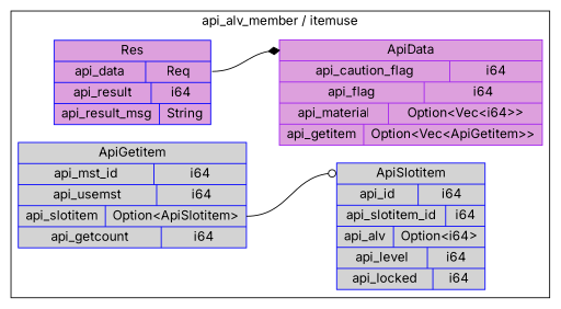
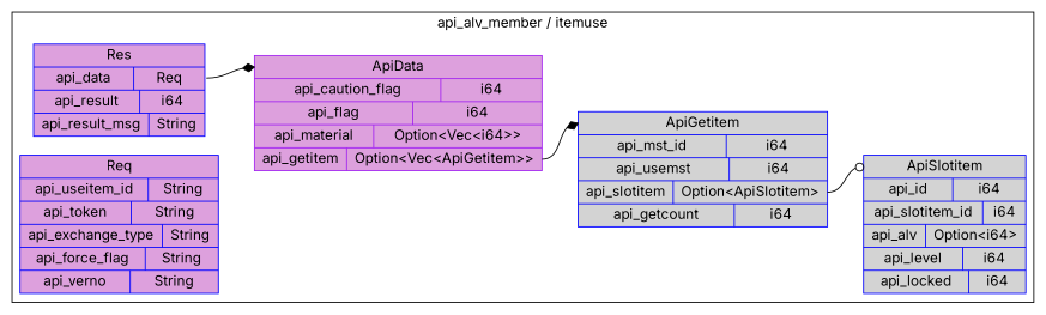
  digraph {
    fontname=Inter
    rankdir=LR
    node [color=blue fillcolor=plum fontname=Inter shape=record style="solid,filled"]
    edge [arrowhead=diamond fontname=Inter]
    n1 [label="<Res> Res  | { api_data | <api_data> Req } | { api_result | <api_result> i64 } | { api_result_msg | <api_result_msg> String }"]
    n2 [color=purple label="<ApiData> ApiData  | { api_caution_flag | <api_caution_flag> i64 } | { api_flag | <api_flag> i64 } | { api_material | <api_material> Option\<Vec\<i64\>\> } | { api_getitem | <api_getitem> Option\<Vec\<ApiGetitem\>\> }"]
    n3 [fillcolor=lightgrey label="<ApiGetitem> ApiGetitem  | { api_mst_id | <api_mst_id> i64 } | { api_usemst | <api_usemst> i64 } | { api_slotitem | <api_slotitem> Option\<ApiSlotitem\> } | { api_getcount | <api_getcount> i64 }"]
    n4 [fillcolor=lightgrey label="<ApiSlotitem> ApiSlotitem  | { api_id | <api_id> i64 } | { api_slotitem_id | <api_slotitem_id> i64 } | { api_alv | <api_alv> Option\<i64\> } | { api_level | <api_level> i64 } | { api_locked | <api_locked> i64 }"]
+   n5 [label="<Req> Req  | { api_useitem_id | <api_useitem_id> String } | { api_token | <api_token> String } | { api_exchange_type | <api_exchange_type> String } | { api_force_flag | <api_force_flag> String } | { api_verno | <api_verno> String }"]
    subgraph cluster_1 {
      label="api_alv_member / itemuse"
      n1
      n2
      n3
      n4
+     n5
    }
    n1 -> n2 [headport="ApiData:w" tailport="api_data:e"]
+   n2 -> n3 [headport="ApiGetitem:w" tailport="api_getitem:e"]
    n3 -> n4 [arrowhead=odot headport="ApiSlotitem:w" tailport="api_slotitem:e"]
  }
